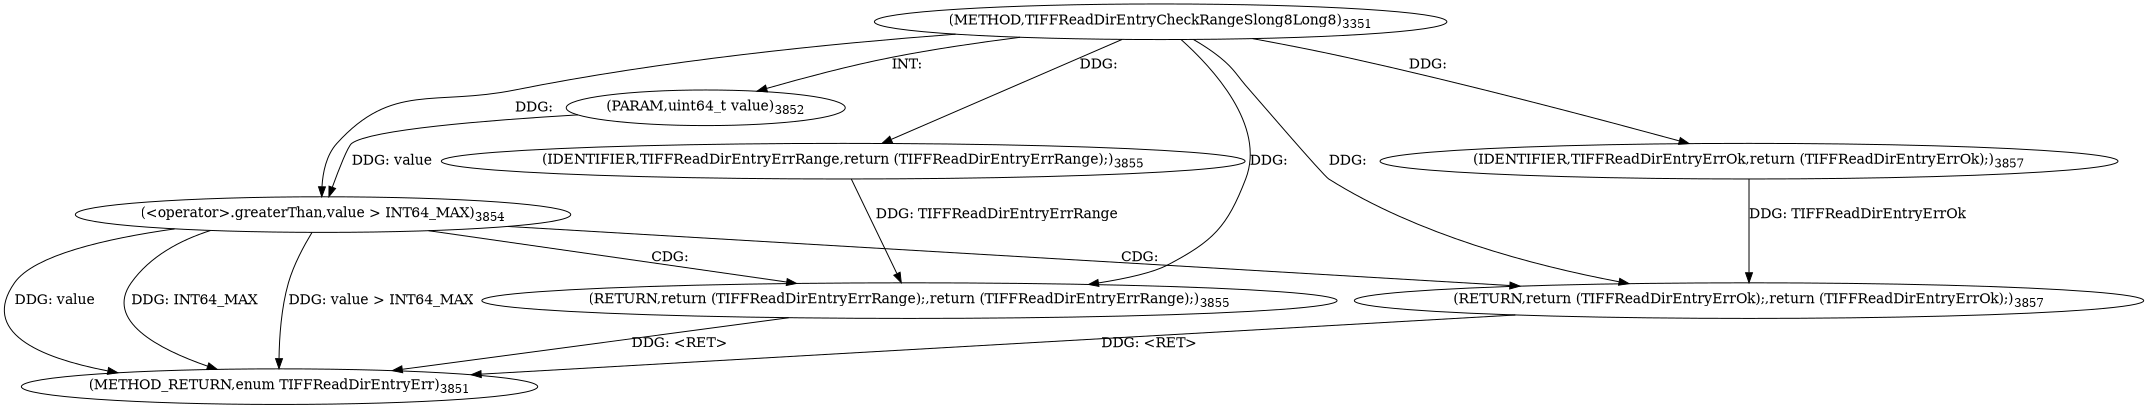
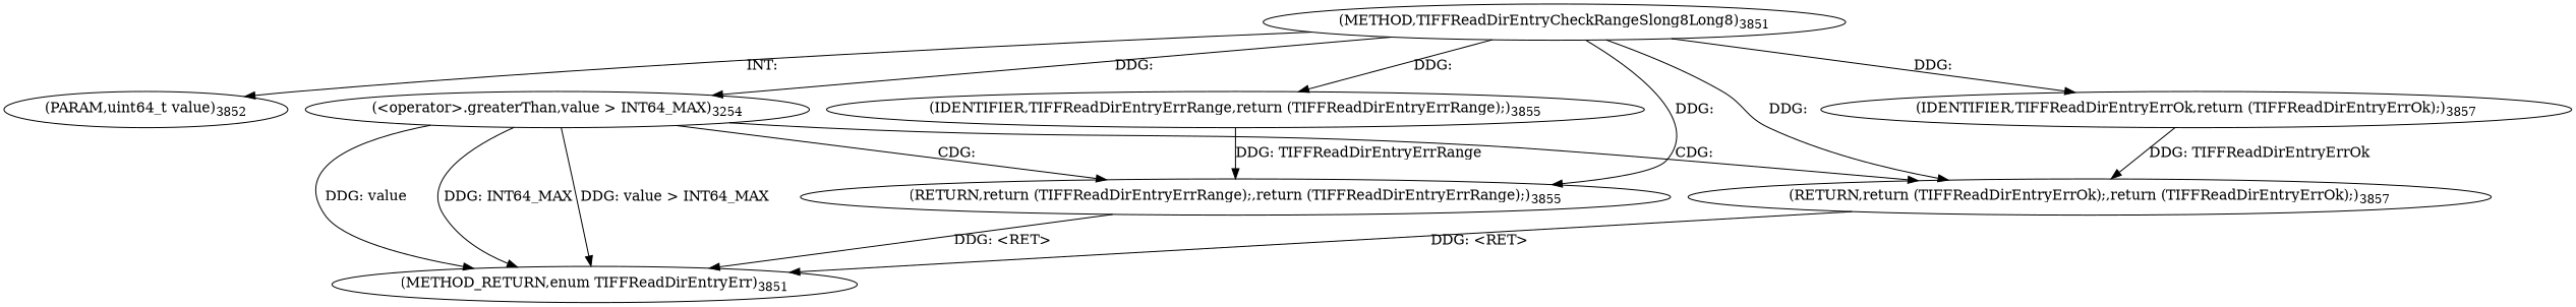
  digraph {
-   n1 [label=<(METHOD,TIFFReadDirEntryCheckRangeSlong8Long8)<SUB>3351</SUB>>]
+   n1 [label=<(METHOD,TIFFReadDirEntryCheckRangeSlong8Long8)<SUB>3851</SUB>>]
    n2 [label=<(PARAM,uint64_t value)<SUB>3852</SUB>>]
-   n3 [label=<(&lt;operator&gt;.greaterThan,value &gt; INT64_MAX)<SUB>3854</SUB>>]
+   n3 [label=<(&lt;operator&gt;.greaterThan,value &gt; INT64_MAX)<SUB>3254</SUB>>]
    n4 [label=<(RETURN,return (TIFFReadDirEntryErrRange);,return (TIFFReadDirEntryErrRange);)<SUB>3855</SUB>>]
    n5 [label=<(IDENTIFIER,TIFFReadDirEntryErrRange,return (TIFFReadDirEntryErrRange);)<SUB>3855</SUB>>]
    n6 [label=<(RETURN,return (TIFFReadDirEntryErrOk);,return (TIFFReadDirEntryErrOk);)<SUB>3857</SUB>>]
    n7 [label=<(IDENTIFIER,TIFFReadDirEntryErrOk,return (TIFFReadDirEntryErrOk);)<SUB>3857</SUB>>]
    n8 [label=<(METHOD_RETURN,enum TIFFReadDirEntryErr)<SUB>3851</SUB>>]
    n1 -> n2 [label="INT: "]
    n1 -> n3 [label="DDG: "]
    n1 -> n4 [label="DDG: "]
    n1 -> n5 [label="DDG: "]
    n1 -> n6 [label="DDG: "]
    n1 -> n7 [label="DDG: "]
-   n2 -> n3 [label="DDG: value"]
    n3 -> n4 [label="CDG: "]
    n3 -> n6 [label="CDG: "]
    n3 -> n8 [label="DDG: value"]
    n3 -> n8 [label="DDG: INT64_MAX"]
    n3 -> n8 [label="DDG: value &gt; INT64_MAX"]
    n4 -> n8 [label="DDG: &lt;RET&gt;"]
    n5 -> n4 [label="DDG: TIFFReadDirEntryErrRange"]
    n6 -> n8 [label="DDG: &lt;RET&gt;"]
    n7 -> n6 [label="DDG: TIFFReadDirEntryErrOk"]
  }
